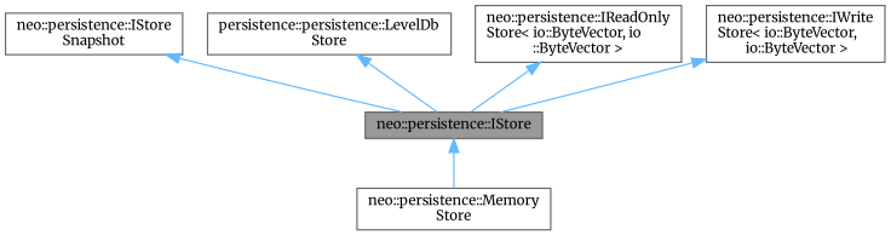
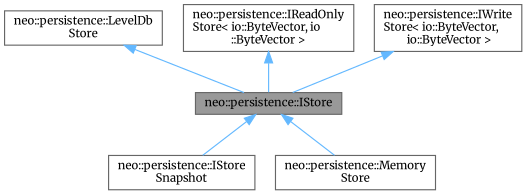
  digraph {
    fontname=Merriweather
    rankdir=TB
    node [color=gray40 fillcolor=white fontname=Merriweather fontsize=10 shape=box style=filled]
    edge [color=steelblue1 dir=back fontname=Merriweather fontsize=10 labelfontname=Helvetica labelfontsize=10 style=solid]
    n1 [fillcolor=grey60 fontcolor=black height=0.2 label="neo::persistence::IStore" width=0.4]
    n2 [height=0.2 label="neo::persistence::IStore\lSnapshot" width=0.4]
    n3 [height=0.2 label="neo::persistence::Memory\lStore" width=0.4]
-   n4 [height=0.2 label="persistence::persistence::LevelDb\lStore" width=0.4]
+   n4 [height=0.2 label="neo::persistence::LevelDb\lStore" width=0.4]
    n5 [height=0.2 label="neo::persistence::IReadOnly\lStore\< io::ByteVector, io\l::ByteVector \>" width=0.4]
    n6 [height=0.2 label="neo::persistence::IWrite\lStore\< io::ByteVector,\l io::ByteVector \>" width=0.4]
-   n2 -> n1
+   n1 -> n2
    n1 -> n3
    n4 -> n1
    n5 -> n1
    n6 -> n1
  }
